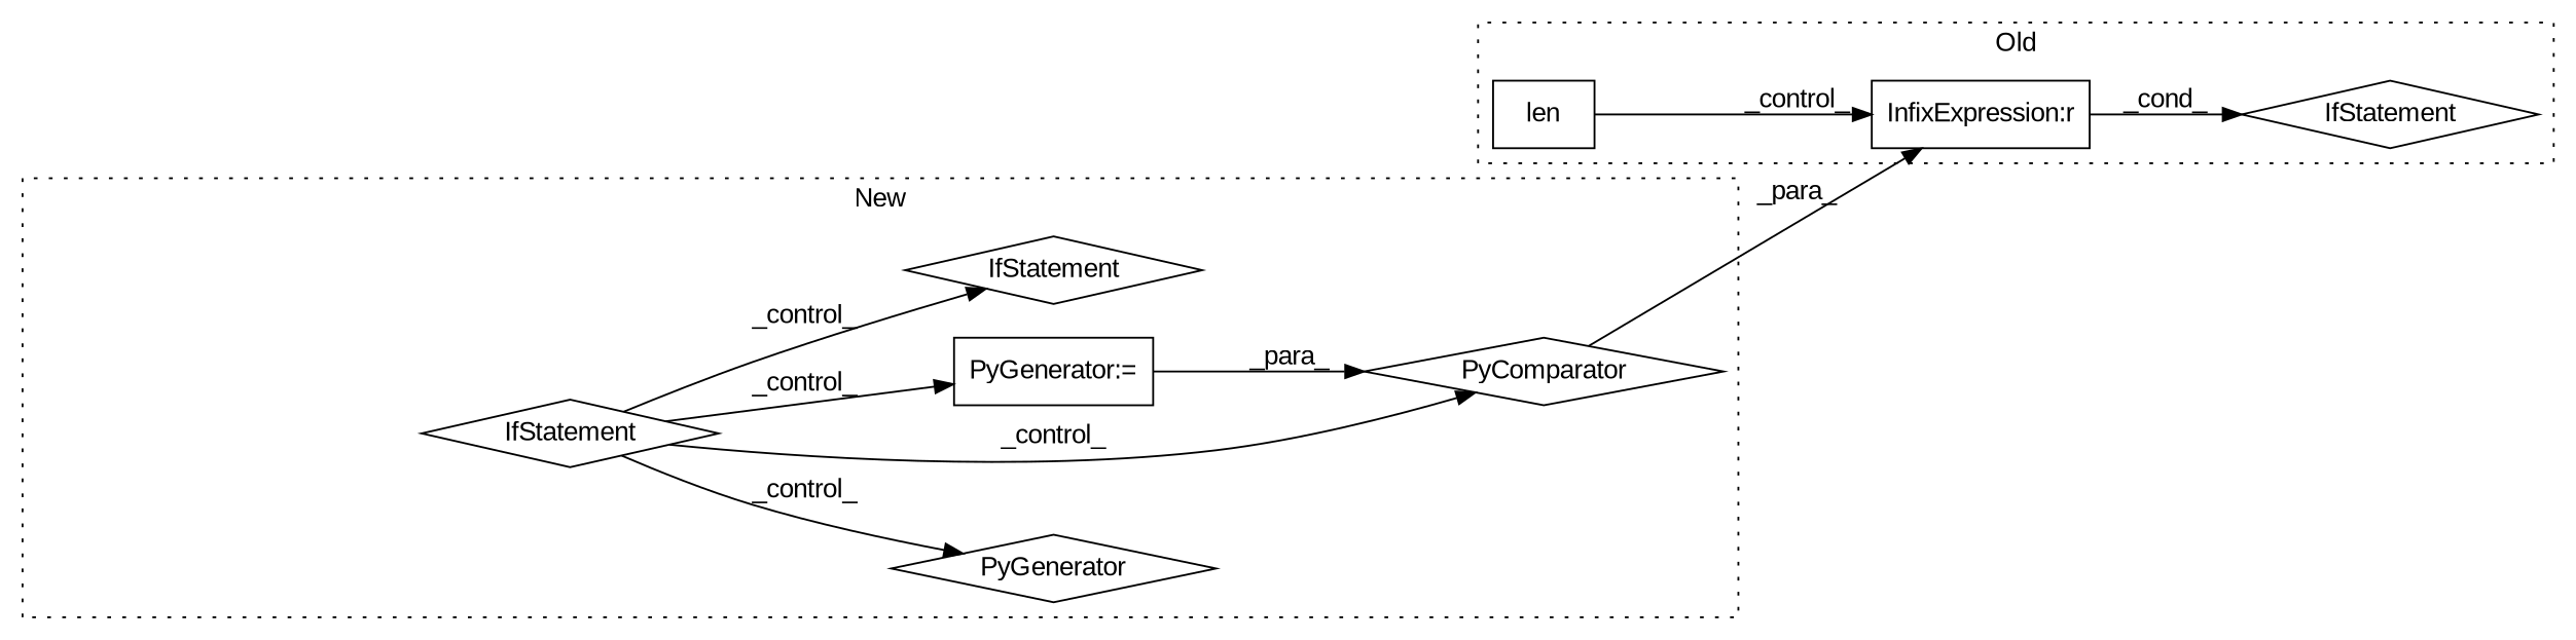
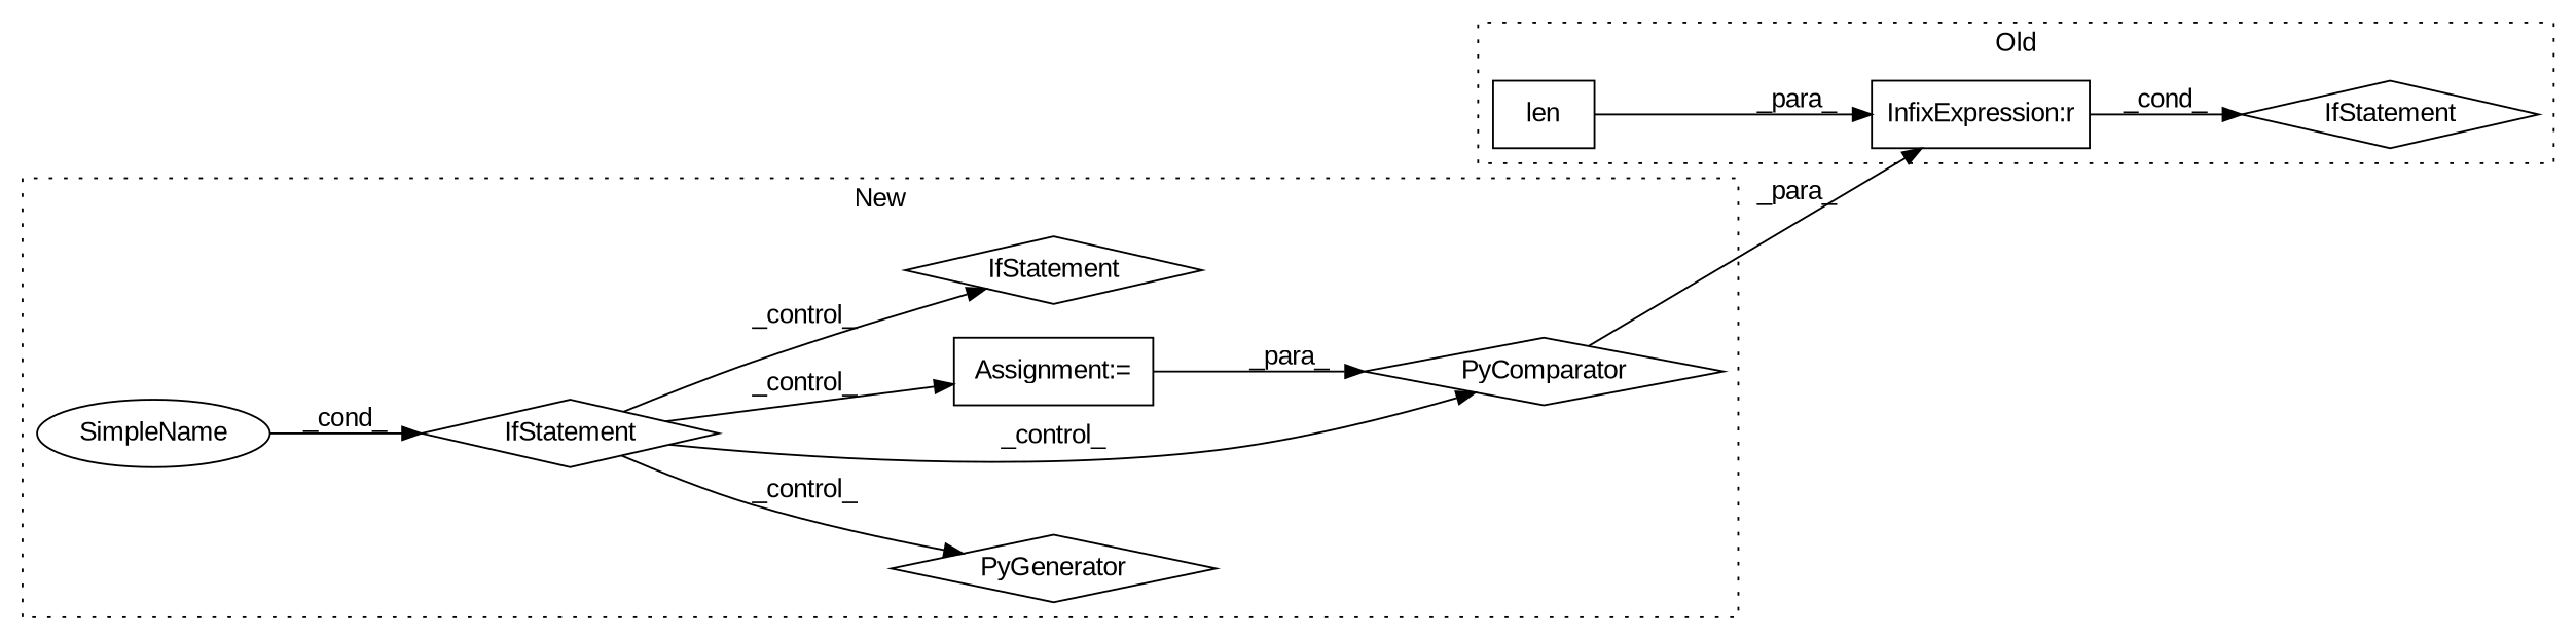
  digraph {
    fontname="Liberation Sans"
    rankdir=LR
    node [a=25 fontname="Liberation Sans" l="4,2" s=10927 shape=diamond]
    edge [fontname="Liberation Sans"]
    n1 [a=32 l="4,1" label=len s="15463,15479" shape=box]
    n2 [label=IfStatement s="15459,15484"]
    n3 [a=27 l=3 label="InfixExpression:r" s=15480 shape=box]
    n4 [a=107 l=166 label=PyGenerator s=10812]
    n5 [a=113 l=45 label=PyComparator]
-   n6 [a=7 l=45 label="PyGenerator:=" shape=box]
+   n6 [a=7 l=45 label="Assignment:=" shape=box]
    n7 [label=IfStatement s="10728,10776"]
+   n8 [a=42 label=SimpleName shape=ellipse l="" s=""]
    n9 [label=IfStatement s="13316,13328"]
    subgraph cluster_1 {
      label=Old
      style=dotted
      n1
      n2
      n3
    }
    subgraph cluster_2 {
      label=New
      style=dotted
      n4
      n5
      n6
      n7
+     n8
      n9
    }
-   n1 -> n3 [label=_control_]
+   n1 -> n3 [label=_para_]
    n3 -> n2 [label=_cond_]
    n5 -> n3 [label=_para_]
    n6 -> n5 [label=_para_]
    n7 -> n4 [label=_control_]
    n7 -> n5 [label=_control_]
    n7 -> n6 [label=_control_]
    n7 -> n9 [label=_control_]
+   n8 -> n7 [label=_cond_]
  }
